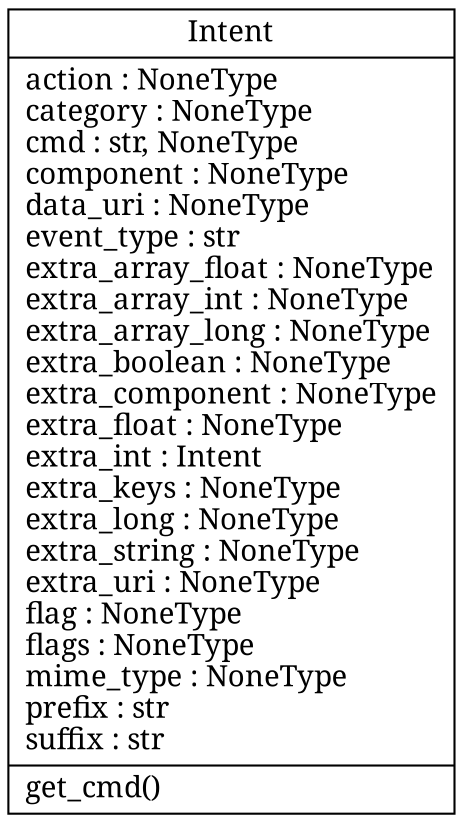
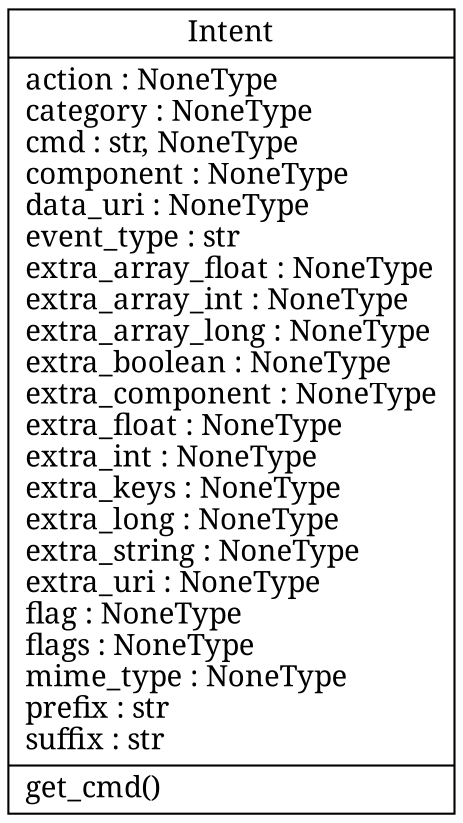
  digraph {
    rankdir=BT
    fontname="Noto Serif"
-   n1 [label="{Intent|action : NoneType\lcategory : NoneType\lcmd : str, NoneType\lcomponent : NoneType\ldata_uri : NoneType\levent_type : str\lextra_array_float : NoneType\lextra_array_int : NoneType\lextra_array_long : NoneType\lextra_boolean : NoneType\lextra_component : NoneType\lextra_float : NoneType\lextra_int : Intent\lextra_keys : NoneType\lextra_long : NoneType\lextra_string : NoneType\lextra_uri : NoneType\lflag : NoneType\lflags : NoneType\lmime_type : NoneType\lprefix : str\lsuffix : str\l|get_cmd()\l}" shape=record fontname="Noto Serif"]
+   n1 [label="{Intent|action : NoneType\lcategory : NoneType\lcmd : str, NoneType\lcomponent : NoneType\ldata_uri : NoneType\levent_type : str\lextra_array_float : NoneType\lextra_array_int : NoneType\lextra_array_long : NoneType\lextra_boolean : NoneType\lextra_component : NoneType\lextra_float : NoneType\lextra_int : NoneType\lextra_keys : NoneType\lextra_long : NoneType\lextra_string : NoneType\lextra_uri : NoneType\lflag : NoneType\lflags : NoneType\lmime_type : NoneType\lprefix : str\lsuffix : str\l|get_cmd()\l}" shape=record fontname="Noto Serif"]
  }
